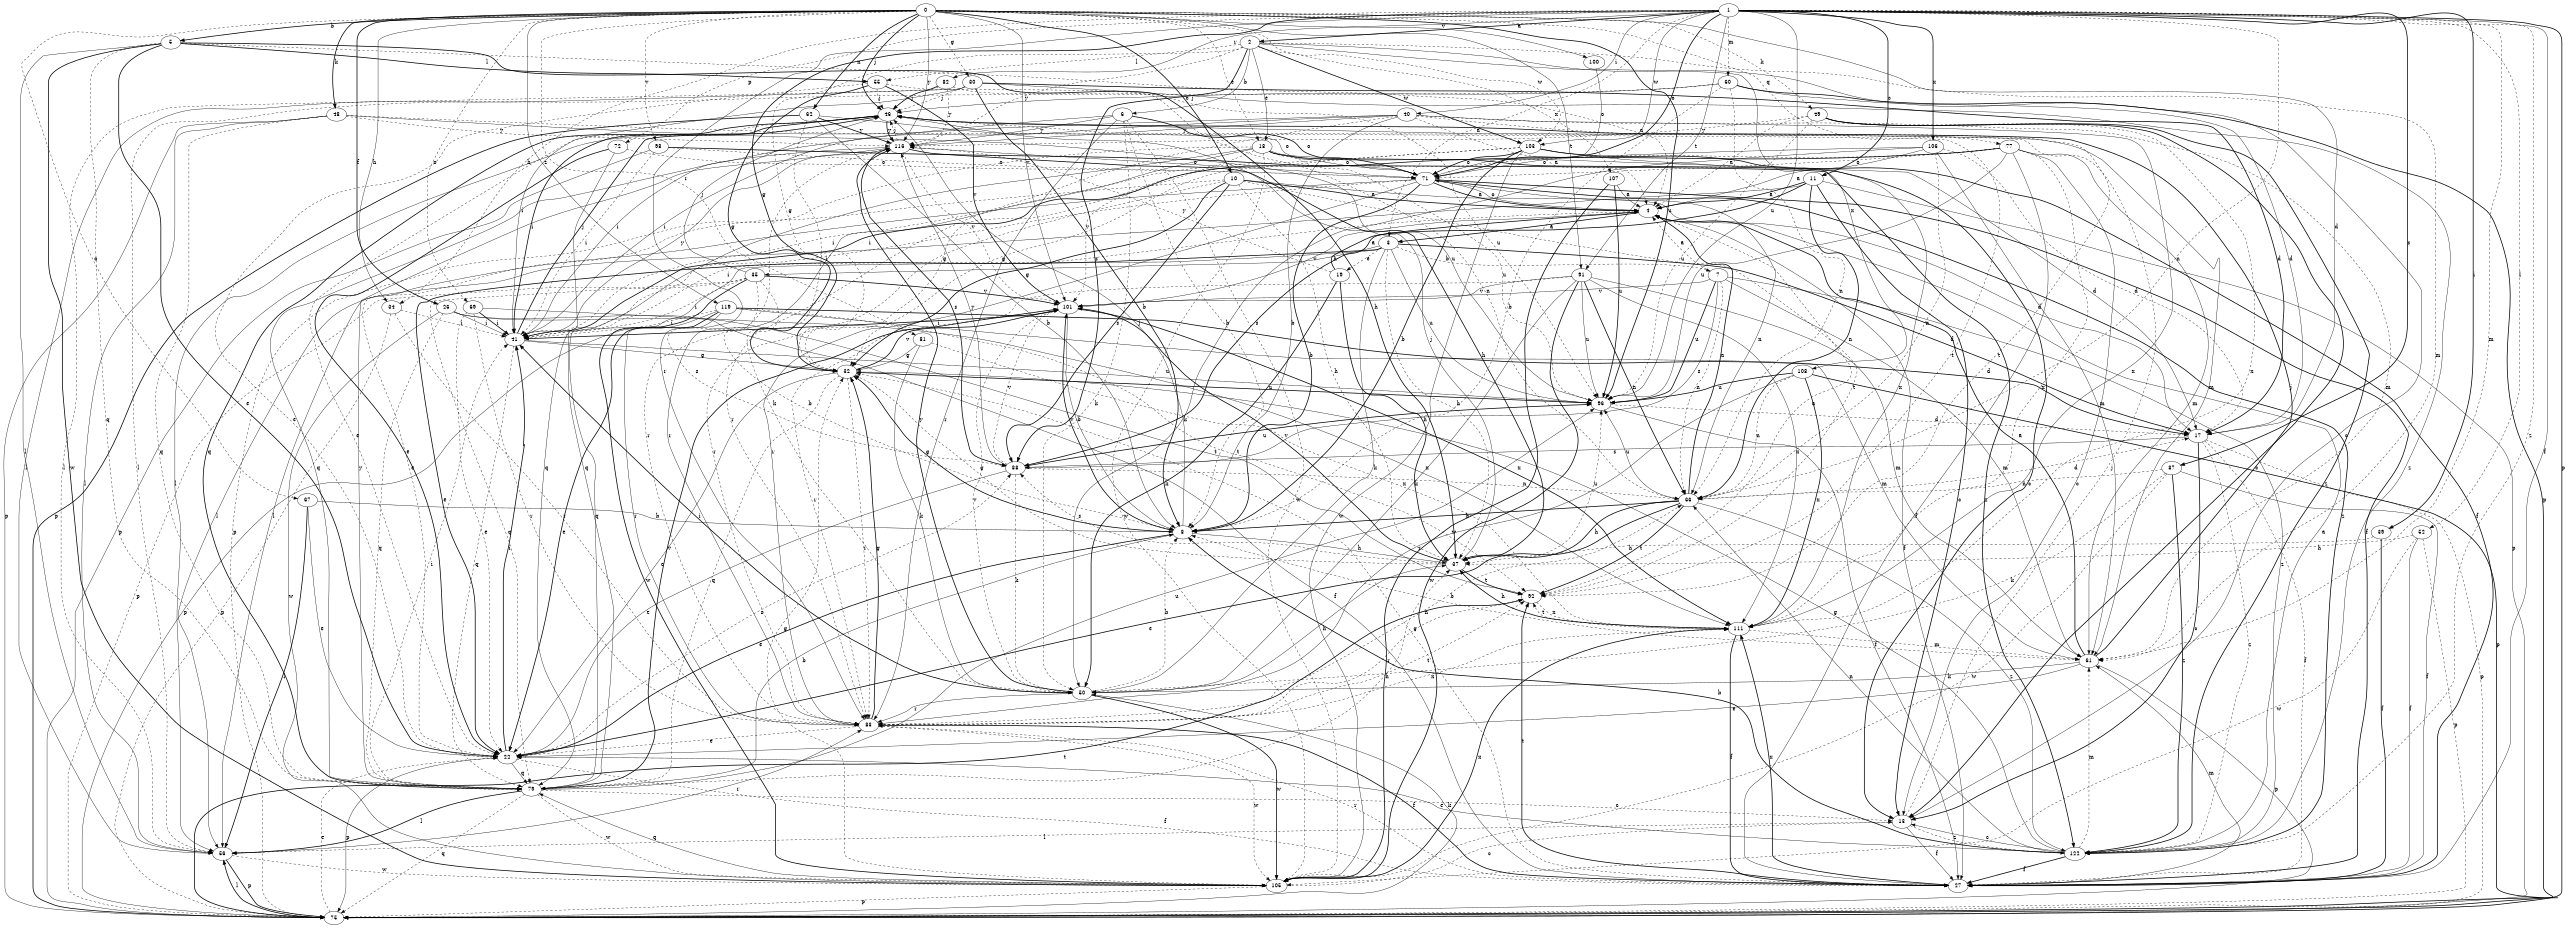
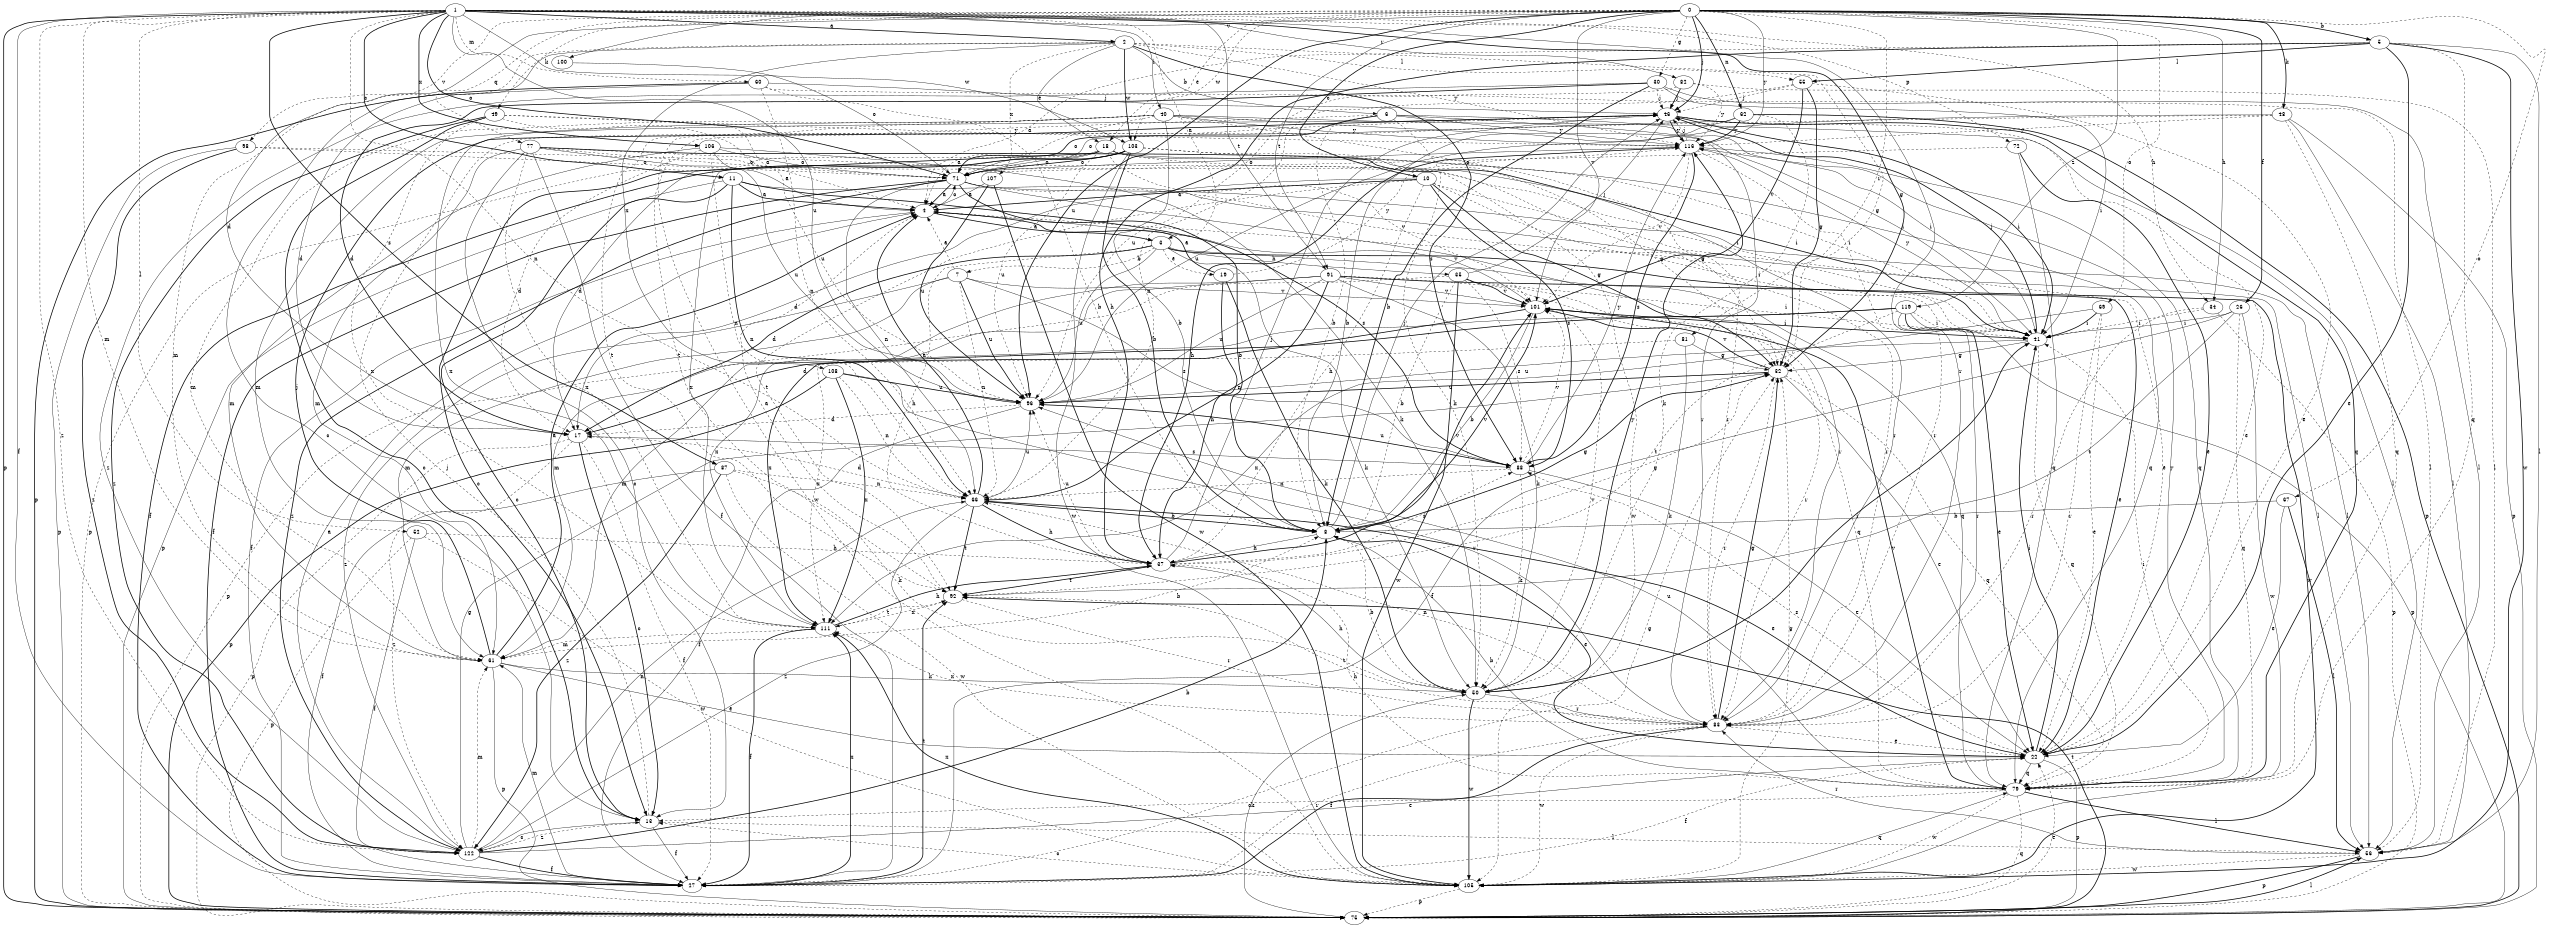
  strict digraph {
    edge [style=dashed]
    0
    5
    10
    17
    18
    26
    30
    34
    46
    48
    49
    62
    67
    69
    77
    81
    91
    96
    98
    100
    101
    103
    116
    119
    55
    22
    37
    79
    4
    56
    105
    32
    83
    88
    92
    27
    75
    122
    13
    71
    41
    8
    61
    111
    50
    66
    1
    2
    3
    11
-   39
    40
    52
    60
    72
    82
    87
    106
    6
    107
    108
    7
    19
    35
    0 -> 5 [label=b style=bold]
    0 -> 10 [label=c style=bold]
    0 -> 17 [label=d style=solid]
    0 -> 18 [label=e]
    0 -> 26 [label=f style=bold]
    0 -> 30 [label=g]
    0 -> 34 [label=h style=solid]
    0 -> 46 [label=j style=bold]
    0 -> 48 [label=k style=bold]
    0 -> 49 [label=k]
    0 -> 62 [label=n style=bold]
    0 -> 67 [label=o]
    0 -> 69 [label=o]
    0 -> 77 [label=q]
    0 -> 81 [label=r]
    0 -> 91 [label=t style=solid]
    0 -> 96 [label=u style=bold]
    0 -> 98 [label=v]
    0 -> 100 [label=v style=solid]
    0 -> 101 [label=v style=solid]
    0 -> 103 [label=w]
    0 -> 116 [label=y style=solid]
    0 -> 119 [label=z style=solid]
    5 -> 55 [label=l style=bold]
    5 -> 22 [label=e style=bold]
    5 -> 37 [label=h style=bold]
    5 -> 79 [label=q]
    5 -> 4 [label=a]
    5 -> 56 [label=l style=solid]
    5 -> 105 [label=w style=bold]
    10 -> 17 [label=d style=solid]
    10 -> 22 [label=e]
    10 -> 37 [label=h]
    10 -> 4 [label=a style=bold]
    10 -> 32 [label=g style=bold]
    10 -> 83 [label=r]
    10 -> 88 [label=s style=bold]
    10 -> 92 [label=t]
    17 -> 88 [label=s style=solid]
    17 -> 27 [label=f]
    17 -> 75 [label=p]
    17 -> 122 [label=z]
    17 -> 13 [label=c style=bold]
    18 -> 17 [label=d style=solid]
    18 -> 96 [label=u]
    18 -> 101 [label=v]
    18 -> 79 [label=q style=solid]
    18 -> 105 [label=w]
    18 -> 83 [label=r style=solid]
    18 -> 75 [label=p]
    18 -> 13 [label=c style=bold]
    18 -> 71 [label=o style=solid]
    26 -> 79 [label=q]
    26 -> 105 [label=w style=solid]
    26 -> 92 [label=t style=solid]
    26 -> 27 [label=f style=solid]
    26 -> 41 [label=i style=solid]
    30 -> 17 [label=d style=bold]
    30 -> 46 [label=j]
    30 -> 56 [label=l style=solid]
    30 -> 122 [label=z style=solid]
    30 -> 41 [label=i style=solid]
    30 -> 8 [label=b style=bold]
    34 -> 83 [label=r]
    34 -> 75 [label=p]
    34 -> 41 [label=i]
    46 -> 116 [label=y style=bold]
    46 -> 22 [label=e]
    46 -> 79 [label=q style=bold]
    46 -> 41 [label=i style=bold]
    46 -> 61 [label=m style=solid]
    48 -> 96 [label=u style=solid]
    48 -> 116 [label=y]
    48 -> 79 [label=q]
    48 -> 56 [label=l style=solid]
    48 -> 92 [label=t]
    48 -> 75 [label=p style=solid]
    49 -> 96 [label=u]
    49 -> 116 [label=y]
    49 -> 4 [label=a]
    49 -> 122 [label=z style=bold]
    49 -> 13 [label=c style=bold]
    49 -> 111 [label=x]
    62 -> 116 [label=y style=bold]
    62 -> 75 [label=p style=bold]
    62 -> 71 [label=o style=solid]
    62 -> 8 [label=b style=solid]
    62 -> 50 [label=k]
    67 -> 22 [label=e style=solid]
    67 -> 56 [label=l style=bold]
    67 -> 8 [label=b style=solid]
    69 -> 22 [label=e]
    69 -> 83 [label=r]
    69 -> 41 [label=i style=bold]
    69 -> 111 [label=x style=solid]
    77 -> 96 [label=u style=solid]
    77 -> 32 [label=g]
    77 -> 27 [label=f style=solid]
    77 -> 13 [label=c style=solid]
    77 -> 71 [label=o]
    77 -> 41 [label=i style=bold]
    77 -> 61 [label=m style=solid]
    77 -> 111 [label=x]
    81 -> 32 [label=g style=solid]
    81 -> 111 [label=x]
    81 -> 50 [label=k style=solid]
    91 -> 96 [label=u style=solid]
    91 -> 101 [label=v style=solid]
    91 -> 105 [label=w style=bold]
    91 -> 83 [label=r]
    91 -> 61 [label=m style=solid]
    91 -> 111 [label=x style=solid]
    91 -> 50 [label=k style=solid]
    91 -> 66 [label=n style=bold]
    96 -> 17 [label=d]
    96 -> 27 [label=f style=solid]
    98 -> 75 [label=p style=solid]
    98 -> 122 [label=z style=bold]
    98 -> 71 [label=o]
    98 -> 41 [label=i]
    100 -> 71 [label=o style=solid]
    101 -> 41 [label=i style=bold]
    101 -> 8 [label=b style=solid]
    101 -> 111 [label=x style=bold]
    103 -> 105 [label=w style=solid]
    103 -> 32 [label=g]
    103 -> 27 [label=f style=bold]
    103 -> 71 [label=o style=bold]
    103 -> 41 [label=i]
    103 -> 8 [label=b style=bold]
    103 -> 111 [label=x style=solid]
    116 -> 46 [label=j]
    116 -> 101 [label=v]
    116 -> 37 [label=h style=bold]
    116 -> 79 [label=q style=solid]
    116 -> 83 [label=r]
    116 -> 88 [label=s style=bold]
    116 -> 71 [label=o style=solid]
    119 -> 17 [label=d style=bold]
    119 -> 22 [label=e style=bold]
    119 -> 83 [label=r style=solid]
    119 -> 92 [label=t]
    119 -> 75 [label=p style=solid]
    119 -> 41 [label=i]
    119 -> 61 [label=m style=solid]
    55 -> 46 [label=j]
    55 -> 101 [label=v style=bold]
    55 -> 22 [label=e]
    55 -> 32 [label=g style=bold]
    55 -> 66 [label=n]
    22 -> 79 [label=q style=solid]
    22 -> 88 [label=s]
    22 -> 27 [label=f]
    22 -> 75 [label=p style=solid]
    22 -> 41 [label=i style=bold]
    37 -> 46 [label=j style=solid]
    37 -> 96 [label=u]
    37 -> 101 [label=v style=bold]
    37 -> 32 [label=g]
    37 -> 88 [label=s]
    37 -> 92 [label=t style=bold]
    79 -> 96 [label=u style=solid]
    79 -> 101 [label=v style=bold]
    79 -> 116 [label=y style=solid]
    79 -> 37 [label=h]
    79 -> 56 [label=l style=bold]
    79 -> 105 [label=w]
    79 -> 75 [label=q]
    79 -> 13 [label=c]
    79 -> 41 [label=i]
    79 -> 8 [label=b style=solid]
    4 -> 101 [label=v style=solid]
    4 -> 27 [label=f style=solid]
    4 -> 71 [label=o style=solid]
    4 -> 41 [label=i]
    4 -> 3 [label=a style=bold]
    56 -> 105 [label=w]
    56 -> 83 [label=r style=solid]
    56 -> 75 [label=p style=bold]
    105 -> 79 [label=q style=solid]
    105 -> 32 [label=g]
    105 -> 75 [label=p]
    105 -> 13 [label=c]
    105 -> 111 [label=x style=bold]
    32 -> 96 [label=u style=bold]
    32 -> 101 [label=v style=bold]
    32 -> 22 [label=e style=solid]
    32 -> 79 [label=q]
    32 -> 83 [label=r]
    83 -> 22 [label=e]
    83 -> 105 [label=w]
    83 -> 32 [label=g style=bold]
    83 -> 92 [label=t]
    83 -> 27 [label=f style=bold]
    83 -> 111 [label=x]
    83 -> 66 [label=n]
    88 -> 96 [label=u style=bold]
    88 -> 101 [label=v]
    88 -> 116 [label=y style=solid]
    88 -> 22 [label=e style=solid]
    88 -> 50 [label=k]
    88 -> 66 [label=n]
    92 -> 4 [label=a]
    92 -> 83 [label=r]
    92 -> 111 [label=x]
    27 -> 32 [label=g]
    27 -> 83 [label=r]
    27 -> 92 [label=t style=bold]
    27 -> 61 [label=m style=solid]
    27 -> 111 [label=x style=bold]
    75 -> 22 [label=e]
    75 -> 56 [label=l style=bold]
    75 -> 92 [label=t style=bold]
    75 -> 50 [label=k style=solid]
    122 -> 22 [label=e style=solid]
    122 -> 4 [label=a style=solid]
    122 -> 32 [label=g style=solid]
    122 -> 27 [label=f style=bold]
    122 -> 13 [label=c style=solid]
    122 -> 8 [label=b style=bold]
    122 -> 61 [label=m]
    122 -> 66 [label=n style=solid]
    13 -> 46 [label=j]
    13 -> 56 [label=l]
    13 -> 27 [label=f style=solid]
    13 -> 122 [label=z]
    71 -> 4 [label=a style=bold]
    71 -> 56 [label=l style=solid]
    71 -> 83 [label=r style=solid]
    71 -> 27 [label=f style=bold]
    71 -> 122 [label=z style=bold]
    71 -> 41 [label=i]
    71 -> 8 [label=b style=bold]
    71 -> 66 [label=n style=solid]
    41 -> 46 [label=j style=bold]
    41 -> 96 [label=u style=solid]
    41 -> 116 [label=y style=solid]
    41 -> 79 [label=q]
    41 -> 32 [label=g style=solid]
    8 -> 46 [label=j style=solid]
    8 -> 101 [label=v style=bold]
    8 -> 22 [label=e style=bold]
    8 -> 37 [label=h style=solid]
    8 -> 32 [label=g style=bold]
    61 -> 46 [label=j style=bold]
    61 -> 22 [label=e style=solid]
    61 -> 4 [label=a style=bold]
    61 -> 75 [label=p style=solid]
    61 -> 8 [label=b]
    61 -> 50 [label=k style=solid]
    111 -> 37 [label=h style=bold]
    111 -> 92 [label=t]
    111 -> 27 [label=f style=bold]
    111 -> 61 [label=m]
    50 -> 101 [label=v]
    50 -> 116 [label=y style=bold]
    50 -> 37 [label=h style=solid]
    50 -> 105 [label=w style=bold]
    50 -> 83 [label=r style=solid]
    50 -> 41 [label=i style=bold]
    50 -> 8 [label=b]
    66 -> 17 [label=d]
    66 -> 96 [label=u style=solid]
    66 -> 22 [label=e style=bold]
    66 -> 37 [label=h style=bold]
    66 -> 4 [label=a style=bold]
    66 -> 92 [label=t style=bold]
    66 -> 122 [label=z style=solid]
    66 -> 8 [label=b style=bold]
    1 -> 34 [label=h]
    1 -> 91 [label=t style=solid]
    1 -> 96 [label=u style=solid]
    1 -> 103 [label=w style=solid]
    1 -> 32 [label=g style=bold]
    1 -> 83 [label=r style=solid]
    1 -> 27 [label=f style=solid]
    1 -> 75 [label=p style=bold]
    1 -> 122 [label=z]
    1 -> 71 [label=o style=bold]
    1 -> 61 [label=m]
    1 -> 66 [label=n]
    1 -> 2 [label=a style=bold]
    1 -> 3 [label=a]
    1 -> 11 [label=c style=bold]
-   1 -> 39 [label=i style=bold]
    1 -> 40 [label=i style=solid]
    1 -> 52 [label=l]
    1 -> 60 [label=m]
    1 -> 72 [label=p]
    1 -> 82 [label=r style=solid]
    1 -> 87 [label=s style=bold]
    1 -> 106 [label=x style=bold]
    2 -> 18 [label=e style=solid]
    2 -> 103 [label=w style=bold]
    2 -> 116 [label=y]
    2 -> 55 [label=l]
    2 -> 32 [label=g]
    2 -> 88 [label=s style=bold]
    2 -> 13 [label=c style=solid]
    2 -> 61 [label=m]
    2 -> 6 [label=b style=solid]
    2 -> 107 [label=x]
    2 -> 108 [label=x style=solid]
    3 -> 17 [label=d style=bold]
    3 -> 96 [label=u style=solid]
    3 -> 22 [label=e style=bold]
    3 -> 37 [label=h]
    3 -> 79 [label=q style=solid]
    3 -> 50 [label=k style=solid]
    3 -> 7 [label=b]
    3 -> 19 [label=e]
    3 -> 35 [label=h style=solid]
    11 -> 4 [label=a style=bold]
    11 -> 56 [label=l style=solid]
    11 -> 88 [label=s style=bold]
    11 -> 75 [label=p style=solid]
    11 -> 13 [label=c style=bold]
    11 -> 66 [label=n style=bold]
-   39 -> 37 [label=h]
-   39 -> 27 [label=f style=bold]
    40 -> 116 [label=y style=solid]
    40 -> 4 [label=a]
    40 -> 56 [label=l style=solid]
    40 -> 83 [label=r]
    40 -> 92 [label=t]
    40 -> 41 [label=i style=solid]
    40 -> 8 [label=b style=solid]
    40 -> 61 [label=m]
    40 -> 111 [label=x style=solid]
    52 -> 37 [label=h]
    52 -> 105 [label=w]
    52 -> 27 [label=f style=solid]
    52 -> 75 [label=p]
    60 -> 17 [label=d style=solid]
    60 -> 46 [label=j style=solid]
    60 -> 56 [label=l]
    60 -> 75 [label=p style=bold]
    60 -> 8 [label=b]
    60 -> 66 [label=n]
    72 -> 22 [label=e style=bold]
    72 -> 79 [label=q style=solid]
    72 -> 71 [label=o]
    82 -> 46 [label=j style=bold]
    82 -> 96 [label=u]
    82 -> 116 [label=y]
    82 -> 56 [label=l]
    87 -> 105 [label=w]
    87 -> 27 [label=f style=solid]
    87 -> 122 [label=z style=bold]
    87 -> 50 [label=k]
    87 -> 66 [label=n]
    106 -> 17 [label=d]
    106 -> 4 [label=a style=solid]
    106 -> 71 [label=o style=solid]
    106 -> 61 [label=m style=solid]
    106 -> 50 [label=k style=solid]
    106 -> 66 [label=n]
    6 -> 116 [label=y style=solid]
    6 -> 105 [label=w]
    6 -> 83 [label=r style=solid]
    6 -> 71 [label=o style=bold]
    6 -> 41 [label=i style=solid]
    6 -> 8 [label=b]
    6 -> 50 [label=k]
    107 -> 96 [label=u style=bold]
    107 -> 4 [label=a style=solid]
    107 -> 105 [label=w style=bold]
    108 -> 96 [label=u style=bold]
    108 -> 83 [label=r style=solid]
    108 -> 75 [label=p style=bold]
    108 -> 111 [label=x style=bold]
    108 -> 66 [label=n]
    7 -> 96 [label=u style=bold]
    7 -> 101 [label=v style=solid]
    7 -> 4 [label=a]
    7 -> 88 [label=s style=solid]
    7 -> 122 [label=z style=solid]
    7 -> 61 [label=m style=solid]
    7 -> 66 [label=n]
    19 -> 116 [label=y]
    19 -> 37 [label=h style=bold]
    19 -> 4 [label=a style=bold]
    19 -> 50 [label=k style=bold]
    35 -> 46 [label=j style=solid]
    35 -> 101 [label=v style=bold]
    35 -> 79 [label=q]
    35 -> 105 [label=w style=bold]
    35 -> 88 [label=s]
    35 -> 75 [label=p]
    35 -> 41 [label=i]
    35 -> 8 [label=b]
  }
